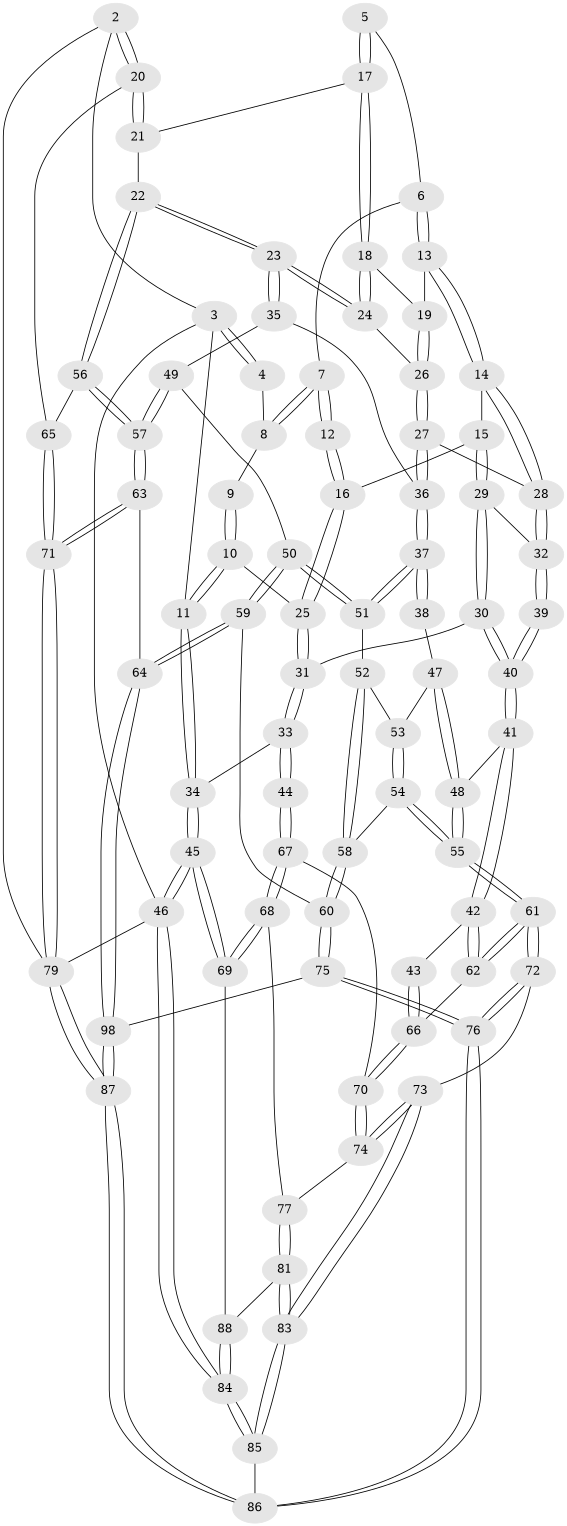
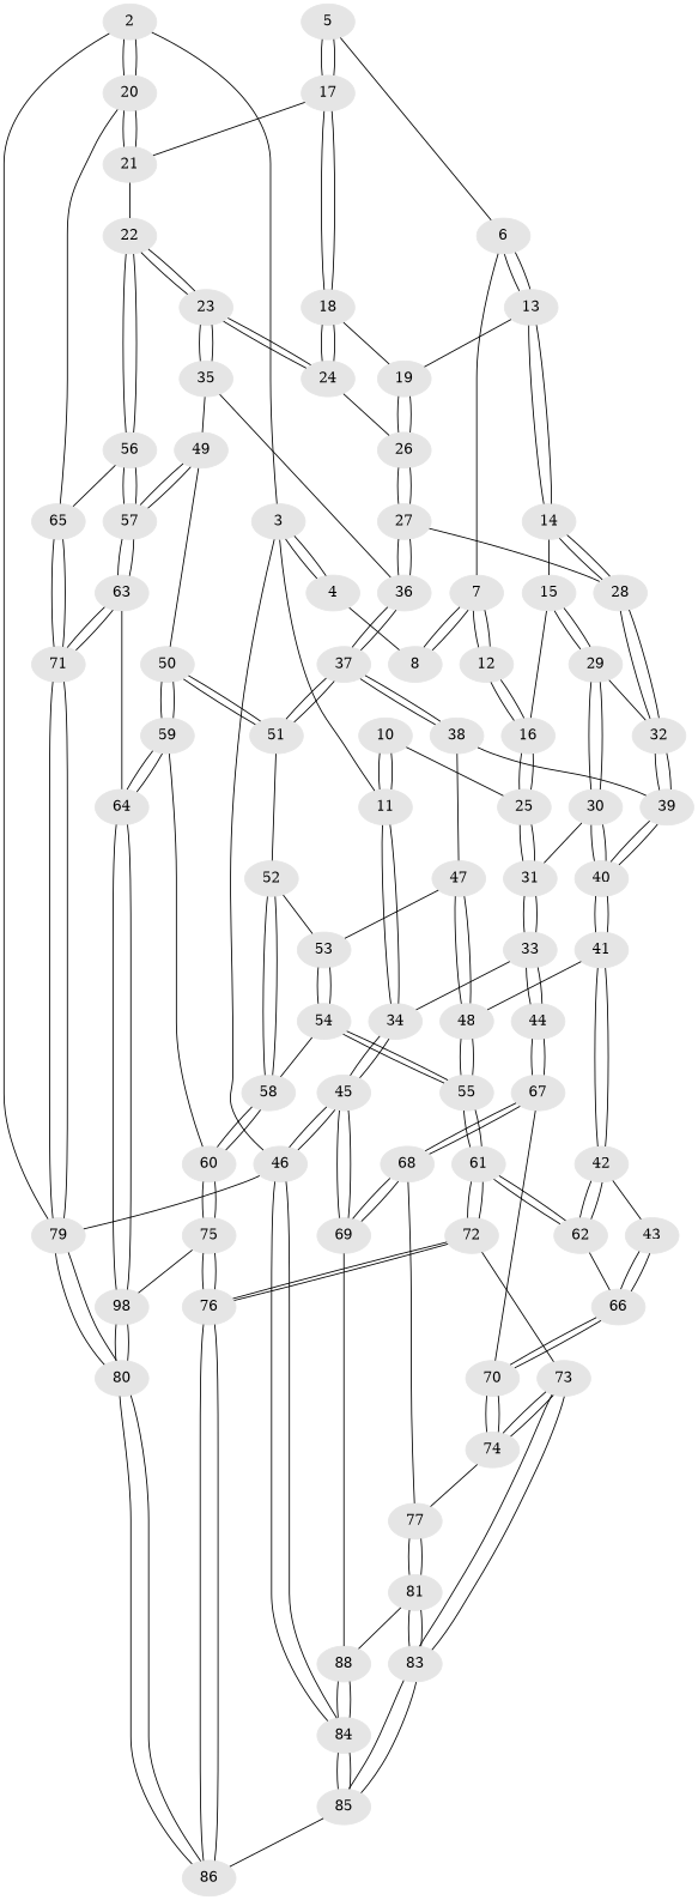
  graph {
    node [color=gray90 style=filled]
    2
    3
    20
    79
    5
    6
    17
    4
    11
    46
    21
    65
-   80 [label=87]
+   80
    8
    34
    84
-   9
    7
    13
    18
    12
    14
    19
    16
    10
    25
    31
    45
    15
    28
    26
    29
    32
    30
    24
    22
    27
    71
    23
    56
    35
    57
    36
    49
    33
    37
    39
    40
    41
    44
    67
    69
    50
    38
    51
    47
    52
    48
    53
    42
    43
    62
    55
    66
    70
    68
    n67 [label=88]
    85
    54
    61
    59
    63
    60
    64
    58
    72
    75
    n78 [label=98]
    76
    73
    74
    77
    81
    83
    86
    2 -- 3
    2 -- 20
    2 -- 20
    2 -- 79
    3 -- 4
    3 -- 4
    3 -- 11
    3 -- 46
    20 -- 21
    20 -- 21
    20 -- 65
    79 -- 80
    79 -- 80
    5 -- 6
    5 -- 17
    5 -- 17
    6 -- 7
    6 -- 13
    6 -- 13
    17 -- 21
    17 -- 18
    17 -- 18
    4 -- 8
    11 -- 34
    11 -- 34
    46 -- 79
    46 -- 84
    46 -- 84
    21 -- 22
    65 -- 71
    65 -- 71
    80 -- 86
    80 -- 86
-   8 -- 9
    34 -- 45
    34 -- 45
    84 -- 85
    84 -- 85
-   9 -- 10
-   9 -- 10
    7 -- 8
    7 -- 8
    7 -- 12
    7 -- 12
    13 -- 14
    13 -- 14
    13 -- 19
    18 -- 19
    18 -- 24
    18 -- 24
    12 -- 16
    12 -- 16
    14 -- 15
    14 -- 28
    14 -- 28
    19 -- 26
    19 -- 26
    16 -- 25
    16 -- 25
    10 -- 11
    10 -- 11
    10 -- 25
    25 -- 31
    25 -- 31
    31 -- 33
    31 -- 33
    45 -- 46
    45 -- 46
    45 -- 69
    45 -- 69
    15 -- 16
    15 -- 29
    15 -- 29
    28 -- 32
    28 -- 32
    26 -- 27
    26 -- 27
    29 -- 32
    29 -- 30
    29 -- 30
    32 -- 39
    32 -- 39
    30 -- 31
    30 -- 40
    30 -- 40
    24 -- 26
    22 -- 23
    22 -- 23
    22 -- 56
    22 -- 56
    27 -- 28
    27 -- 36
    27 -- 36
    71 -- 79
    71 -- 79
    23 -- 24
    23 -- 24
    23 -- 35
    23 -- 35
    56 -- 65
    56 -- 57
    56 -- 57
    35 -- 36
    35 -- 49
    57 -- 63
    57 -- 63
    36 -- 37
    36 -- 37
    49 -- 57
    49 -- 57
    49 -- 50
    33 -- 34
    33 -- 44
    33 -- 44
    37 -- 38
    37 -- 38
    37 -- 51
    37 -- 51
    39 -- 40
    39 -- 40
    40 -- 41
    40 -- 41
    41 -- 48
    41 -- 42
    41 -- 42
    44 -- 67
    44 -- 67
    67 -- 70
    67 -- 68
    67 -- 68
    69 -- n67
    50 -- 51
    50 -- 51
    50 -- 59
    50 -- 59
+   38 -- 39
    38 -- 47
    51 -- 52
    47 -- 48
    47 -- 48
    47 -- 53
    52 -- 53
    52 -- 58
    52 -- 58
    48 -- 55
    48 -- 55
    53 -- 54
    53 -- 54
    42 -- 43
    42 -- 62
    42 -- 62
    43 -- 66
    43 -- 66
    62 -- 66
    55 -- 61
    55 -- 61
    66 -- 70
    66 -- 70
    70 -- 74
    70 -- 74
    68 -- 69
    68 -- 69
    68 -- 77
    n67 -- 84
    n67 -- 84
    85 -- 86
    54 -- 55
    54 -- 55
    54 -- 58
    61 -- 62
    61 -- 62
    61 -- 72
    61 -- 72
    59 -- 60
    59 -- 64
    59 -- 64
    63 -- 71
    63 -- 71
    63 -- 64
    60 -- 75
    60 -- 75
    64 -- n78
    64 -- n78
    58 -- 60
    58 -- 60
    72 -- 76
    72 -- 76
    72 -- 73
    75 -- n78
    75 -- 76
    75 -- 76
    n78 -- 80
    n78 -- 80
    76 -- 86
    76 -- 86
    73 -- 74
    73 -- 74
    73 -- 83
    73 -- 83
    74 -- 77
    77 -- 81
    77 -- 81
    81 -- n67
    81 -- 83
    81 -- 83
    83 -- 85
    83 -- 85
  }
